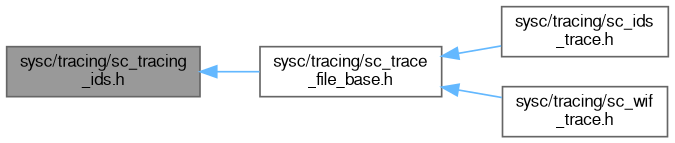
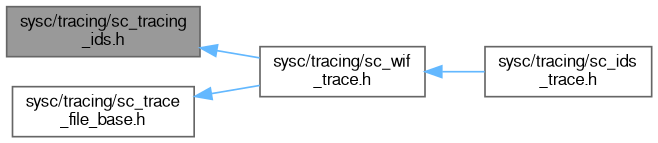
  digraph {
    rankdir=LR
    node [color=grey40 fillcolor=white fontname=FreeSans fontsize=10 shape=box style=filled]
    edge [color=steelblue1 dir=back fontname=FreeSans fontsize=10 labelfontname=FreeSans labelfontsize=10 style=solid]
    n1 [color=gray40 fillcolor=grey60 fontcolor=black height=0.2 label="sysc/tracing/sc_tracing\l_ids.h" width=0.4]
    n2 [height=0.2 label="sysc/tracing/sc_trace\l_file_base.h" width=0.4]
    n3 [height=0.2 label="sysc/tracing/sc_ids\l_trace.h" width=0.4]
    n4 [height=0.2 label="sysc/tracing/sc_wif\l_trace.h" width=0.4]
-   n1 -> n2
-   n2 -> n3
+   n1 -> n4
+   n4 -> n3
    n2 -> n4
  }
